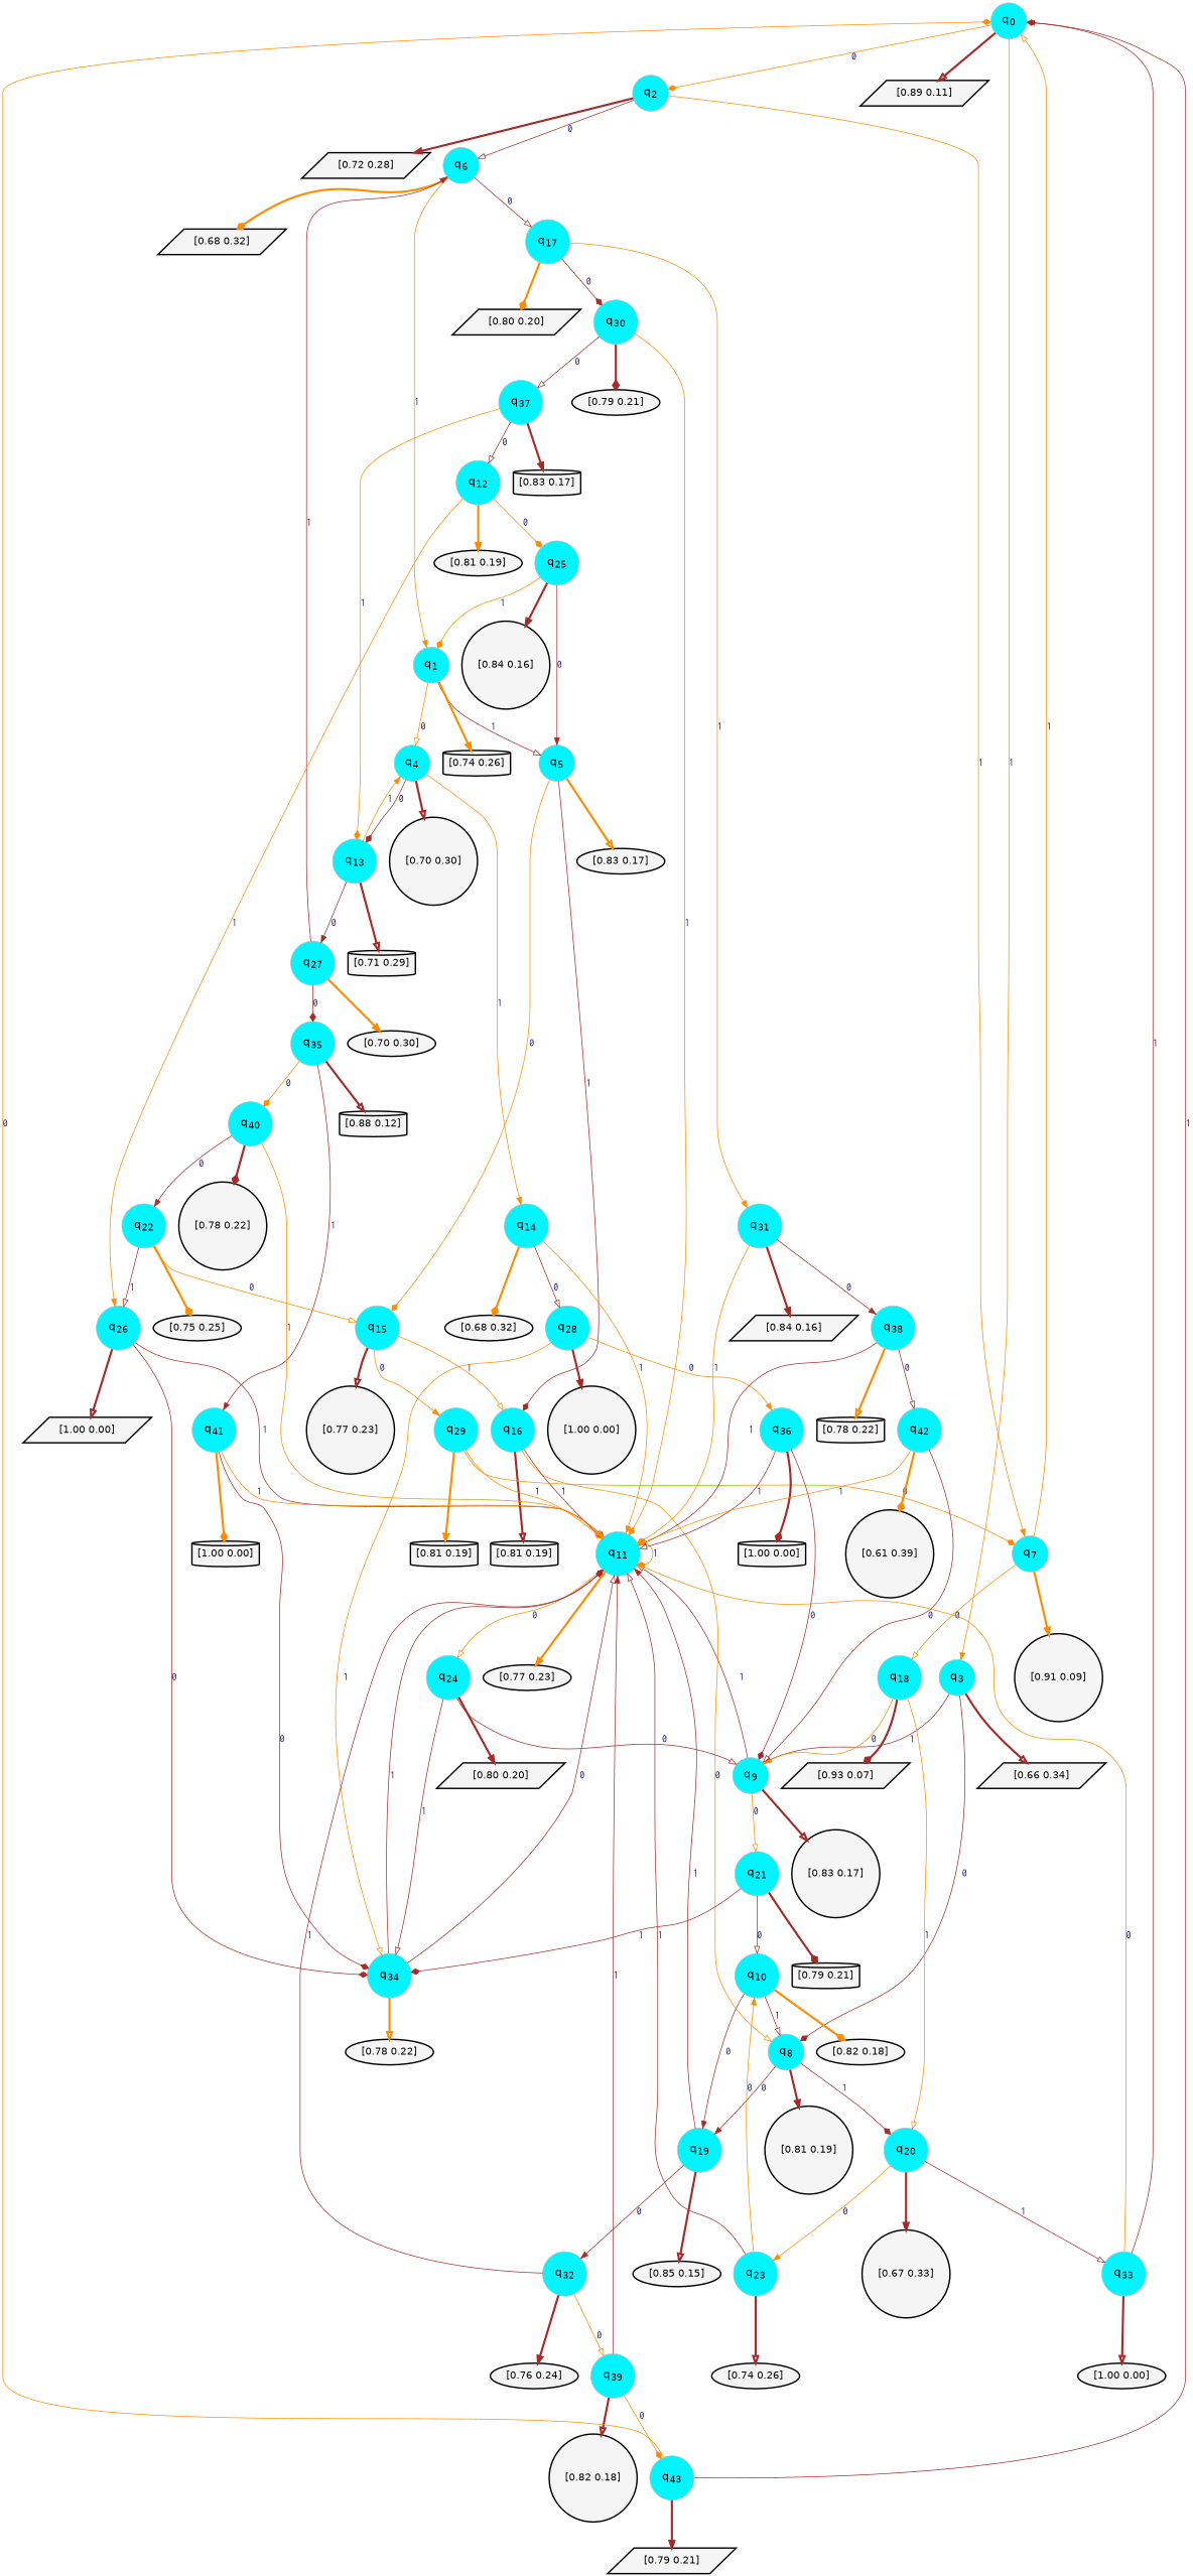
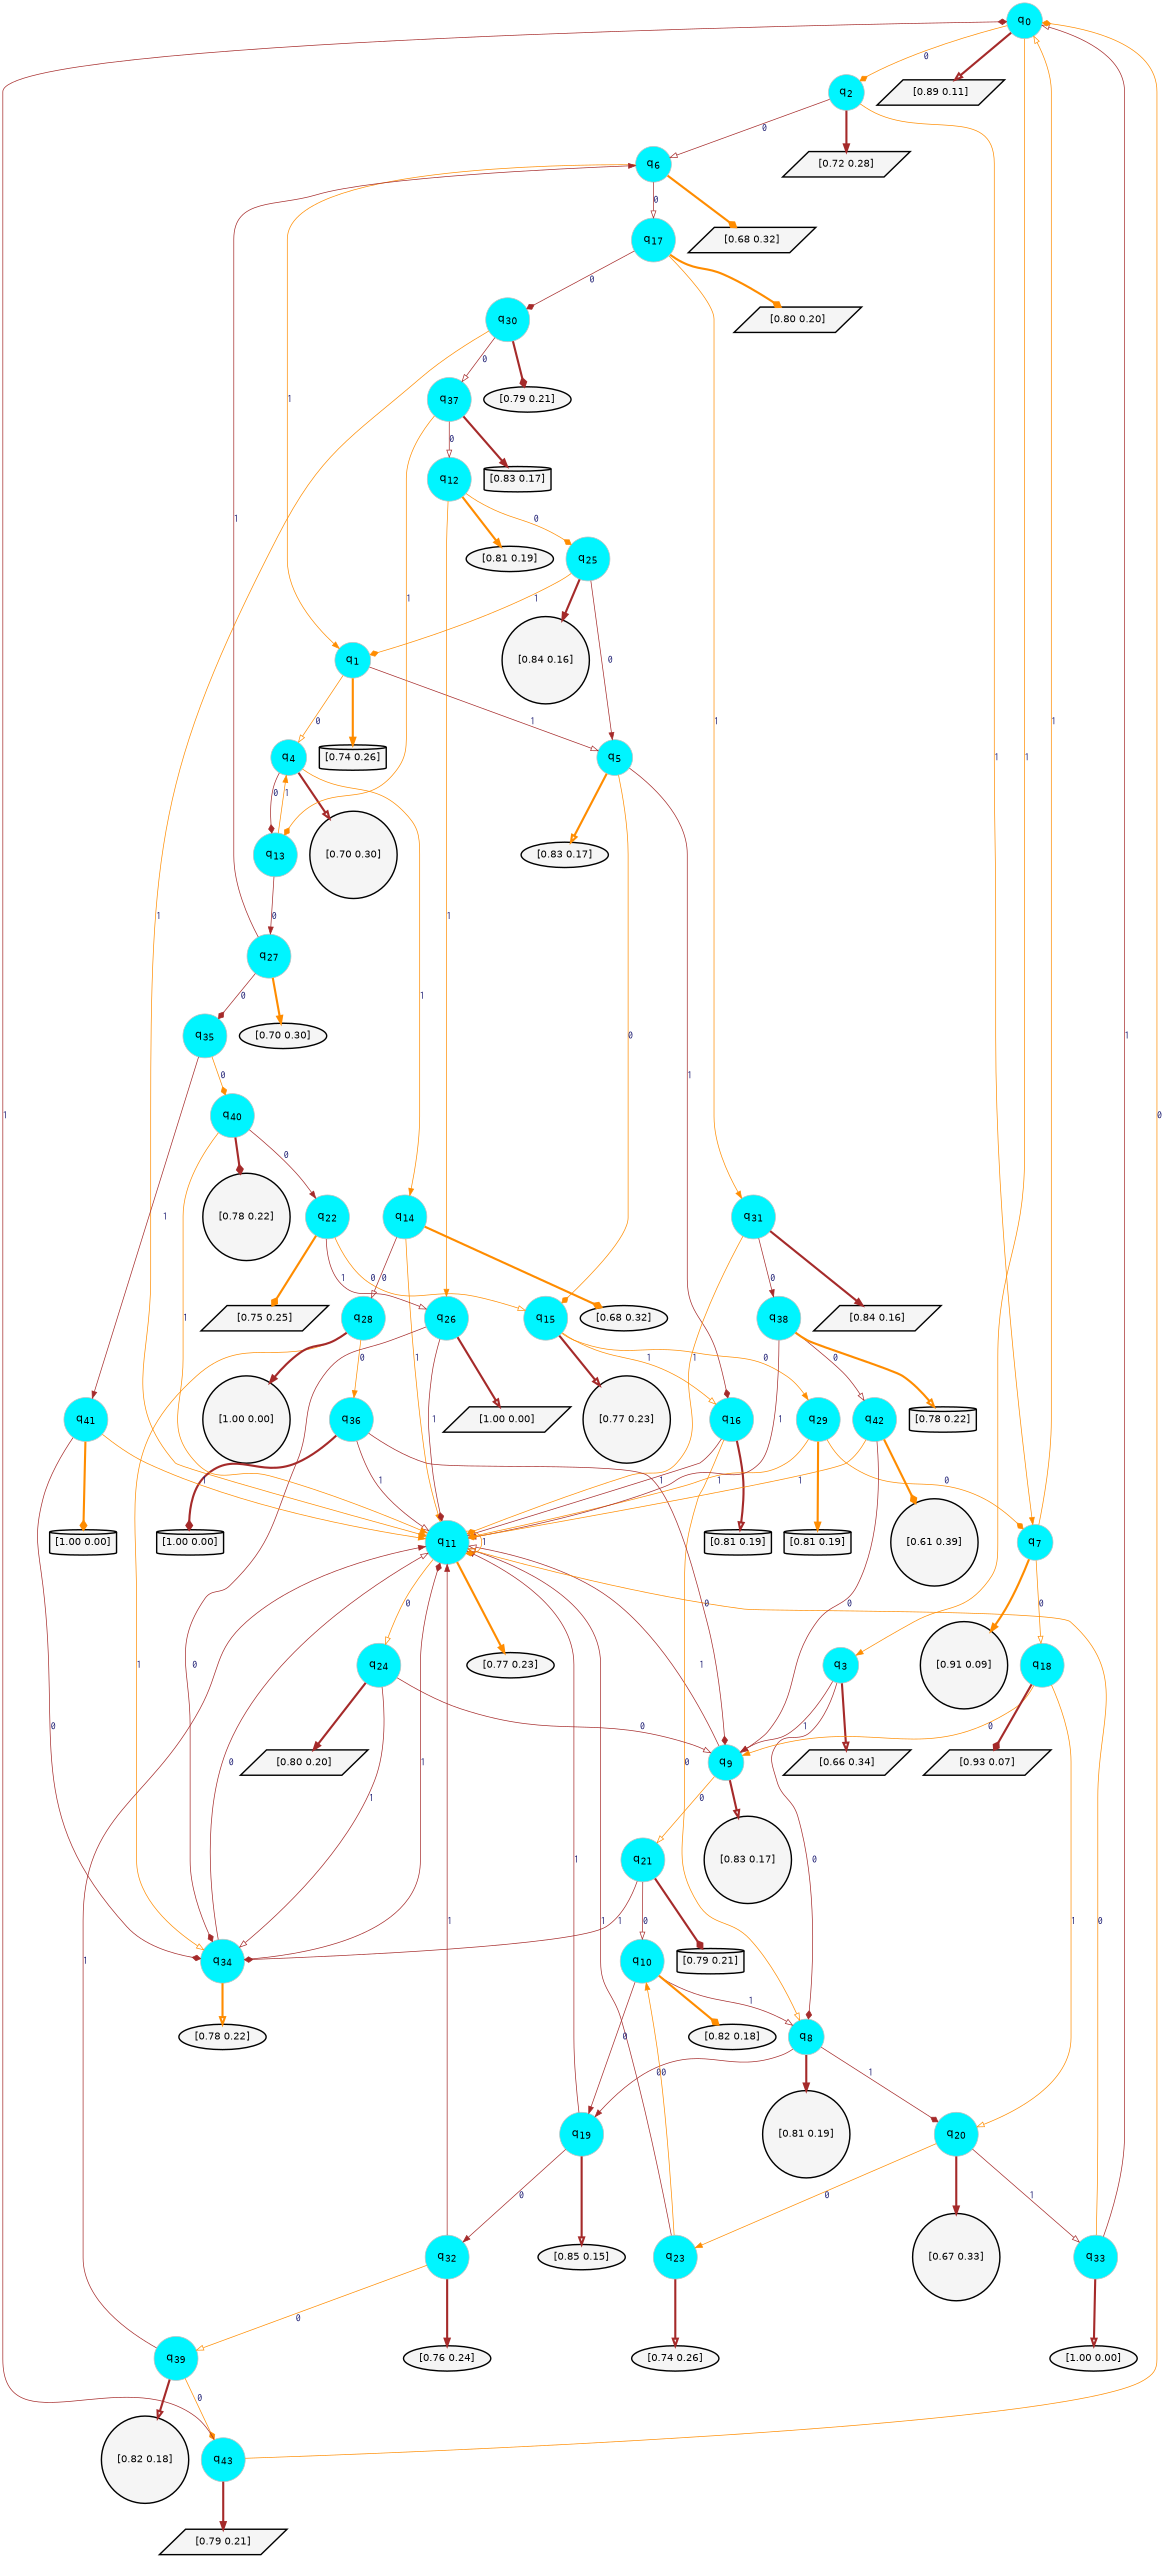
  digraph {
    rankdir=TD
    node [color=gray fillcolor=turquoise1 fontcolor=black fontname=Helvetica fontsize=16 fontweight=bold shape=circle style=filled]
    edge [arrowhead=onormal arrowsize=1 color=brown fontcolor=midnightblue fontname=courier fontweight=bold penwidth=1 style=solid weight=20]
    n1 [label=<q<SUB>0</SUB>>]
    n2 [label=<q<SUB>2</SUB>>]
    n3 [label=<q<SUB>3</SUB>>]
    n4 [color=black fillcolor=whitesmoke fontsize=14 label="[0.89 0.11]" penwidth=2 shape=parallelogram]
    n5 [label=<q<SUB>6</SUB>>]
    n6 [label=<q<SUB>7</SUB>>]
    n7 [color=black fillcolor=whitesmoke fontsize=14 label="[0.72 0.28]" penwidth=2 shape=parallelogram]
    n8 [label=<q<SUB>8</SUB>>]
    n9 [label=<q<SUB>9</SUB>>]
    n10 [color=black fillcolor=whitesmoke fontsize=14 label="[0.66 0.34]" penwidth=2 shape=parallelogram]
    n11 [label=<q<SUB>1</SUB>>]
    n12 [label=<q<SUB>4</SUB>>]
    n13 [label=<q<SUB>5</SUB>>]
    n14 [color=black fillcolor=whitesmoke fontsize=14 label="[0.74 0.26]" penwidth=2 shape=cylinder]
    n15 [label=<q<SUB>13</SUB>>]
    n16 [label=<q<SUB>14</SUB>>]
    n17 [color=black fillcolor=whitesmoke fontsize=14 label="[0.70 0.30]" penwidth=2]
    n18 [label=<q<SUB>15</SUB>>]
    n19 [label=<q<SUB>16</SUB>>]
    n20 [color=black fillcolor=whitesmoke fontsize=14 label="[0.83 0.17]" penwidth=2 shape=ellipse]
    n21 [label=<q<SUB>17</SUB>>]
    n22 [color=black fillcolor=whitesmoke fontsize=14 label="[0.68 0.32]" penwidth=2 shape=parallelogram]
    n23 [label=<q<SUB>18</SUB>>]
    n24 [color=black fillcolor=whitesmoke fontsize=14 label="[0.91 0.09]" penwidth=2]
    n25 [label=<q<SUB>19</SUB>>]
    n26 [label=<q<SUB>20</SUB>>]
    n27 [color=black fillcolor=whitesmoke fontsize=14 label="[0.81 0.19]" penwidth=2]
    n28 [label=<q<SUB>11</SUB>>]
    n29 [label=<q<SUB>21</SUB>>]
    n30 [color=black fillcolor=whitesmoke fontsize=14 label="[0.83 0.17]" penwidth=2]
    n31 [label=<q<SUB>27</SUB>>]
-   n32 [color=black fillcolor=whitesmoke fontsize=14 label="[0.71 0.29]" penwidth=2 shape=cylinder]
    n33 [label=<q<SUB>28</SUB>>]
    n34 [color=black fillcolor=whitesmoke fontsize=14 label="[0.68 0.32]" penwidth=2 shape=ellipse]
    n35 [label=<q<SUB>29</SUB>>]
    n36 [color=black fillcolor=whitesmoke fontsize=14 label="[0.77 0.23]" penwidth=2]
    n37 [color=black fillcolor=whitesmoke fontsize=14 label="[0.81 0.19]" penwidth=2 shape=cylinder]
    n38 [label=<q<SUB>30</SUB>>]
    n39 [label=<q<SUB>31</SUB>>]
    n40 [color=black fillcolor=whitesmoke fontsize=14 label="[0.80 0.20]" penwidth=2 shape=parallelogram]
    n41 [color=black fillcolor=whitesmoke fontsize=14 label="[0.93 0.07]" penwidth=2 shape=parallelogram]
    n42 [label=<q<SUB>32</SUB>>]
    n43 [color=black fillcolor=whitesmoke fontsize=14 label="[0.85 0.15]" penwidth=2 shape=ellipse]
    n44 [label=<q<SUB>23</SUB>>]
    n45 [label=<q<SUB>33</SUB>>]
    n46 [color=black fillcolor=whitesmoke fontsize=14 label="[0.67 0.33]" penwidth=2]
    n47 [label=<q<SUB>24</SUB>>]
    n48 [color=black fillcolor=whitesmoke fontsize=14 label="[0.77 0.23]" penwidth=2 shape=ellipse]
    n49 [label=<q<SUB>10</SUB>>]
    n50 [label=<q<SUB>34</SUB>>]
    n51 [color=black fillcolor=whitesmoke fontsize=14 label="[0.79 0.21]" penwidth=2 shape=cylinder]
    n52 [color=black fillcolor=whitesmoke fontsize=14 label="[0.82 0.18]" penwidth=2 shape=ellipse]
    n53 [color=black fillcolor=whitesmoke fontsize=14 label="[0.80 0.20]" penwidth=2 shape=parallelogram]
    n54 [label=<q<SUB>12</SUB>>]
    n55 [label=<q<SUB>25</SUB>>]
    n56 [label=<q<SUB>26</SUB>>]
    n57 [color=black fillcolor=whitesmoke fontsize=14 label="[0.81 0.19]" penwidth=2 shape=ellipse]
    n58 [color=black fillcolor=whitesmoke fontsize=14 label="[0.84 0.16]" penwidth=2]
    n59 [color=black fillcolor=whitesmoke fontsize=14 label="[1.00 0.00]" penwidth=2 shape=parallelogram]
    n60 [label=<q<SUB>35</SUB>>]
    n61 [color=black fillcolor=whitesmoke fontsize=14 label="[0.70 0.30]" penwidth=2 shape=ellipse]
    n62 [label=<q<SUB>36</SUB>>]
    n63 [color=black fillcolor=whitesmoke fontsize=14 label="[1.00 0.00]" penwidth=2]
    n64 [color=black fillcolor=whitesmoke fontsize=14 label="[0.81 0.19]" penwidth=2 shape=cylinder]
    n65 [label=<q<SUB>37</SUB>>]
    n66 [color=black fillcolor=whitesmoke fontsize=14 label="[0.79 0.21]" penwidth=2 shape=ellipse]
    n67 [label=<q<SUB>38</SUB>>]
    n68 [color=black fillcolor=whitesmoke fontsize=14 label="[0.84 0.16]" penwidth=2 shape=parallelogram]
    n69 [label=<q<SUB>39</SUB>>]
    n70 [color=black fillcolor=whitesmoke fontsize=14 label="[0.76 0.24]" penwidth=2 shape=ellipse]
    n71 [color=black fillcolor=whitesmoke fontsize=14 label="[0.74 0.26]" penwidth=2 shape=ellipse]
    n72 [color=black fillcolor=whitesmoke fontsize=14 label="[1.00 0.00]" penwidth=2 shape=ellipse]
    n73 [color=black fillcolor=whitesmoke fontsize=14 label="[0.78 0.22]" penwidth=2 shape=ellipse]
    n74 [label=<q<SUB>22</SUB>>]
-   n75 [color=black fillcolor=whitesmoke fontsize=14 label="[0.75 0.25]" penwidth=2 shape=ellipse]
+   n75 [color=black fillcolor=whitesmoke fontsize=14 label="[0.75 0.25]" penwidth=2 shape=parallelogram]
    n76 [label=<q<SUB>40</SUB>>]
    n77 [label=<q<SUB>41</SUB>>]
-   n78 [color=black fillcolor=whitesmoke fontsize=14 label="[0.88 0.12]" penwidth=2 shape=cylinder]
    n79 [color=black fillcolor=whitesmoke fontsize=14 label="[1.00 0.00]" penwidth=2 shape=cylinder]
    n80 [color=black fillcolor=whitesmoke fontsize=14 label="[0.83 0.17]" penwidth=2 shape=cylinder]
    n81 [label=<q<SUB>42</SUB>>]
    n82 [color=black fillcolor=whitesmoke fontsize=14 label="[0.78 0.22]" penwidth=2 shape=cylinder]
    n83 [label=<q<SUB>43</SUB>>]
    n84 [color=black fillcolor=whitesmoke fontsize=14 label="[0.82 0.18]" penwidth=2]
    n85 [color=black fillcolor=whitesmoke fontsize=14 label="[0.78 0.22]" penwidth=2]
    n86 [color=black fillcolor=whitesmoke fontsize=14 label="[1.00 0.00]" penwidth=2 shape=cylinder]
    n87 [color=black fillcolor=whitesmoke fontsize=14 label="[0.61 0.39]" penwidth=2]
    n88 [color=black fillcolor=whitesmoke fontsize=14 label="[0.79 0.21]" penwidth=2 shape=parallelogram]
    n1 -> n2 [arrowhead=diamond color=darkorange label=0]
    n1 -> n3 [arrowhead=normal color=darkorange label=1]
    n1 -> n4 [penwidth=3 style=bold]
    n2 -> n5 [label=0 style=bold]
    n2 -> n6 [arrowhead=normal color=darkorange label=1]
    n2 -> n7 [arrowhead=normal penwidth=3]
    n3 -> n8 [arrowhead=diamond label=0]
    n3 -> n9 [arrowhead=normal label=1 style=bold]
    n3 -> n10 [penwidth=3 style=bold]
    n5 -> n11 [arrowhead=normal color=darkorange label=1]
    n5 -> n21 [label=0 style=bold]
    n5 -> n22 [arrowhead=diamond color=darkorange penwidth=3 style=bold]
    n6 -> n1 [color=darkorange label=1]
    n6 -> n23 [color=darkorange label=0]
    n6 -> n24 [arrowhead=normal color=darkorange penwidth=3]
    n8 -> n25 [arrowhead=normal label=0 style=bold]
    n8 -> n26 [arrowhead=diamond label=1 style=bold]
    n8 -> n27 [arrowhead=normal penwidth=3]
    n9 -> n28 [label=1 style=bold]
    n9 -> n29 [color=darkorange label=0]
    n9 -> n30 [penwidth=3 style=bold]
    n11 -> n12 [color=darkorange label=0 style=bold]
    n11 -> n13 [label=1]
    n11 -> n14 [arrowhead=normal color=darkorange penwidth=3]
    n12 -> n15 [arrowhead=diamond label=0]
    n12 -> n16 [arrowhead=normal color=darkorange label=1 style=bold]
    n12 -> n17 [penwidth=3 style=bold]
    n13 -> n18 [arrowhead=diamond color=darkorange label=0]
    n13 -> n19 [arrowhead=diamond label=1 style=bold]
    n13 -> n20 [color=darkorange penwidth=3]
    n15 -> n12 [arrowhead=normal color=darkorange label=1 style=bold]
    n15 -> n31 [arrowhead=normal label=0]
-   n15 -> n32 [penwidth=3]
    n16 -> n28 [arrowhead=normal color=darkorange label=1 style=bold]
    n16 -> n33 [label=0 style=bold]
    n16 -> n34 [arrowhead=diamond color=darkorange penwidth=3 style=bold]
    n18 -> n19 [color=darkorange label=1 style=bold]
    n18 -> n35 [arrowhead=normal color=darkorange label=0]
    n18 -> n36 [penwidth=3 style=bold]
    n19 -> n8 [color=darkorange label=0]
    n19 -> n28 [label=1]
    n19 -> n37 [penwidth=3]
    n21 -> n38 [arrowhead=diamond label=0]
    n21 -> n39 [arrowhead=normal color=darkorange label=1]
    n21 -> n40 [arrowhead=diamond color=darkorange penwidth=3]
    n23 -> n9 [arrowhead=normal color=darkorange label=0 style=bold]
    n23 -> n26 [color=darkorange label=1 style=bold]
    n23 -> n41 [arrowhead=diamond penwidth=3 style=bold]
    n25 -> n28 [arrowhead=normal label=1 style=bold]
    n25 -> n42 [arrowhead=normal label=0 style=bold]
    n25 -> n43 [penwidth=3]
    n26 -> n44 [arrowhead=normal color=darkorange label=0]
    n26 -> n45 [label=1]
    n26 -> n46 [arrowhead=normal penwidth=3]
    n28 -> n28 [arrowhead=diamond color=darkorange label=1 style=bold]
    n28 -> n47 [color=darkorange label=0]
    n28 -> n48 [arrowhead=normal color=darkorange penwidth=3 style=bold]
    n29 -> n49 [label=0 style=bold]
    n29 -> n50 [arrowhead=diamond label=1]
    n29 -> n51 [arrowhead=diamond penwidth=3]
    n31 -> n5 [arrowhead=normal label=1 style=bold]
    n31 -> n60 [arrowhead=diamond label=0 style=bold]
    n31 -> n61 [arrowhead=normal color=darkorange penwidth=3 style=bold]
    n33 -> n50 [color=darkorange label=1]
    n33 -> n62 [arrowhead=normal color=darkorange label=0]
    n33 -> n63 [arrowhead=normal penwidth=3 style=bold]
    n35 -> n6 [arrowhead=diamond color=darkorange label=0 style=bold]
    n35 -> n28 [arrowhead=diamond color=darkorange label=1 style=bold]
    n35 -> n64 [arrowhead=normal color=darkorange penwidth=3]
    n38 -> n28 [arrowhead=diamond color=darkorange label=1 style=bold]
    n38 -> n65 [label=0]
    n38 -> n66 [arrowhead=diamond penwidth=3 style=bold]
    n39 -> n28 [arrowhead=diamond color=darkorange label=1]
    n39 -> n67 [arrowhead=normal label=0]
    n39 -> n68 [arrowhead=normal penwidth=3 style=bold]
    n42 -> n28 [arrowhead=normal label=1]
    n42 -> n69 [color=darkorange label=0 style=bold]
    n42 -> n70 [arrowhead=normal penwidth=3 style=bold]
    n44 -> n28 [label=1 style=bold]
    n44 -> n49 [arrowhead=normal color=darkorange label=0]
    n44 -> n71 [penwidth=3 style=bold]
    n45 -> n1 [label=1 style=bold]
    n45 -> n28 [color=darkorange label=0]
    n45 -> n72 [penwidth=3]
    n47 -> n9 [label=0 style=bold]
    n47 -> n50 [label=1]
    n47 -> n53 [arrowhead=normal penwidth=3]
    n49 -> n8 [label=1]
    n49 -> n25 [arrowhead=normal label=0 style=bold]
    n49 -> n52 [arrowhead=diamond color=darkorange penwidth=3 style=bold]
    n50 -> n28 [label=0]
    n50 -> n28 [arrowhead=diamond label=1]
    n50 -> n73 [color=darkorange penwidth=3]
    n54 -> n55 [arrowhead=diamond color=darkorange label=0]
    n54 -> n56 [arrowhead=normal color=darkorange label=1 style=bold]
    n54 -> n57 [arrowhead=normal color=darkorange penwidth=3 style=bold]
    n55 -> n11 [arrowhead=diamond color=darkorange label=1 style=bold]
    n55 -> n13 [arrowhead=normal label=0 style=bold]
    n55 -> n58 [arrowhead=normal penwidth=3]
    n56 -> n28 [arrowhead=diamond label=1]
    n56 -> n50 [arrowhead=diamond label=0]
    n56 -> n59 [penwidth=3 style=bold]
    n60 -> n76 [arrowhead=diamond color=darkorange label=0]
    n60 -> n77 [arrowhead=normal label=1 style=bold]
-   n60 -> n78 [penwidth=3 style=bold]
    n62 -> n9 [arrowhead=diamond label=0 style=bold]
    n62 -> n28 [label=1]
    n62 -> n79 [arrowhead=diamond penwidth=3 style=bold]
    n65 -> n15 [arrowhead=diamond color=darkorange label=1]
    n65 -> n54 [label=0]
    n65 -> n80 [arrowhead=normal penwidth=3 style=bold]
    n67 -> n28 [arrowhead=normal label=1]
    n67 -> n81 [label=0 style=bold]
    n67 -> n82 [color=darkorange penwidth=3 style=bold]
    n69 -> n28 [arrowhead=normal label=1]
    n69 -> n83 [arrowhead=diamond color=darkorange label=0 style=bold]
    n69 -> n84 [penwidth=3]
    n74 -> n18 [color=darkorange label=0 style=bold]
    n74 -> n56 [label=1]
    n74 -> n75 [arrowhead=diamond color=darkorange penwidth=3]
    n76 -> n28 [arrowhead=normal color=darkorange label=1]
    n76 -> n74 [arrowhead=normal label=0]
    n76 -> n85 [arrowhead=diamond penwidth=3 style=bold]
    n77 -> n28 [arrowhead=normal color=darkorange label=1]
    n77 -> n50 [arrowhead=diamond label=0]
    n77 -> n86 [arrowhead=diamond color=darkorange penwidth=3 style=bold]
    n81 -> n9 [label=0]
    n81 -> n28 [arrowhead=diamond color=darkorange label=1]
    n81 -> n87 [arrowhead=diamond color=darkorange penwidth=3]
    n83 -> n1 [arrowhead=diamond color=darkorange label=0 style=bold]
    n83 -> n1 [arrowhead=diamond label=1 style=bold]
    n83 -> n88 [arrowhead=normal penwidth=3 style=bold]
  }
